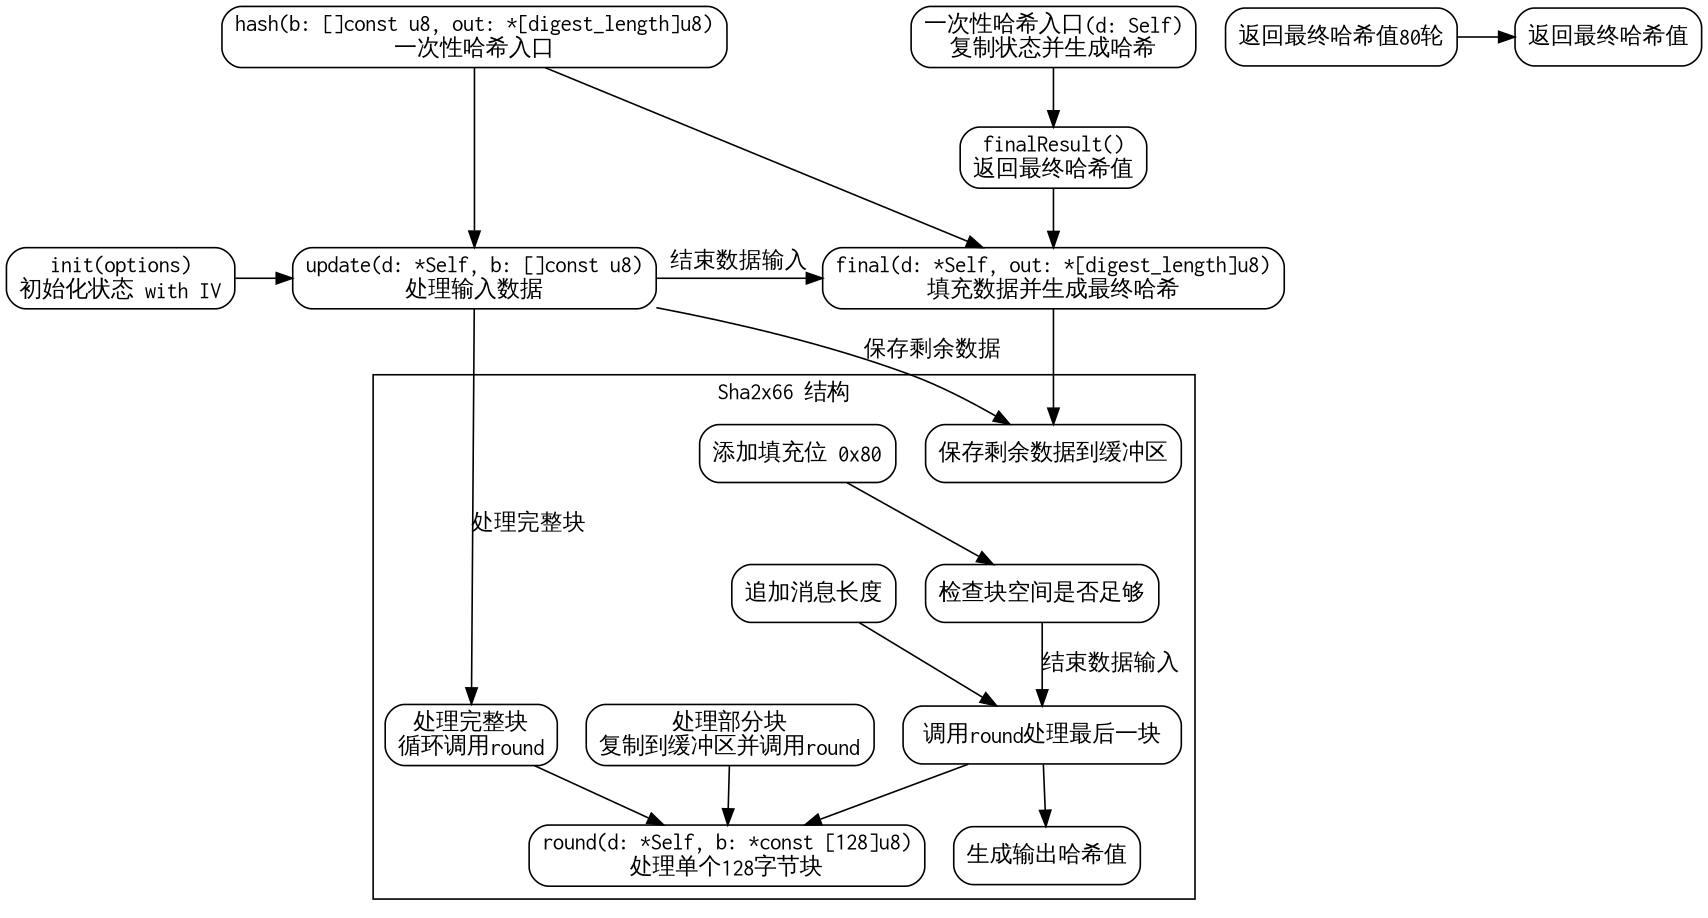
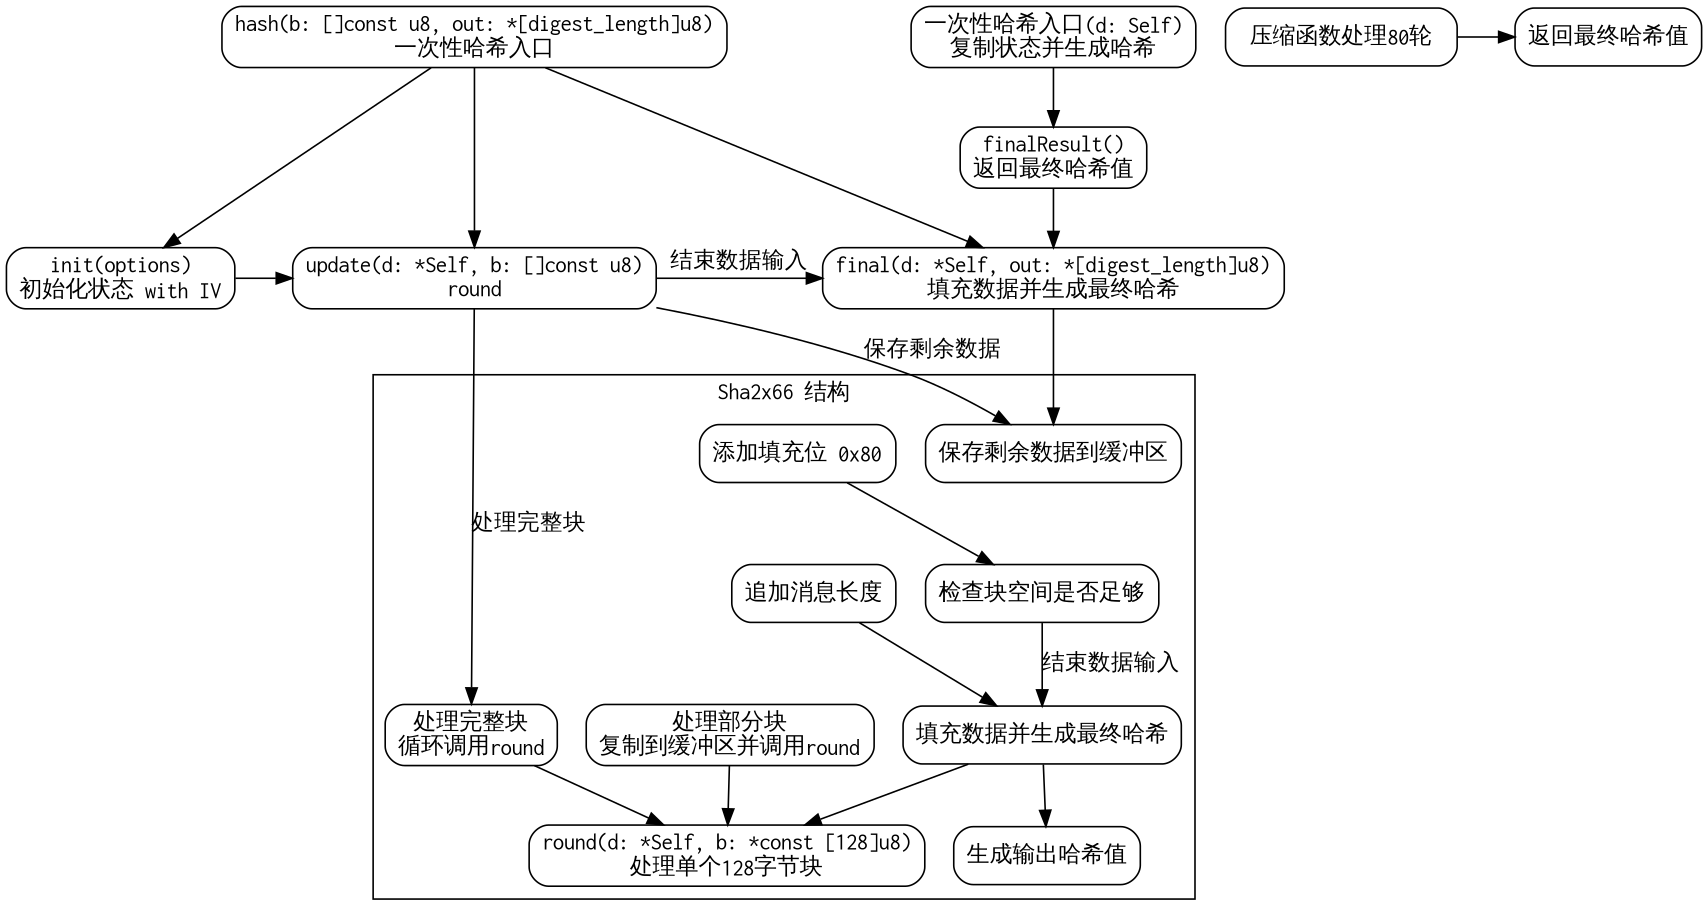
  digraph {
    rankdir=TB
    node [fontname=Courier shape=rectangle style=rounded]
    n1 [label="init(options)\n初始化状态 with IV"]
-   n2 [label="update(d: *Self, b: []const u8)\n处理输入数据"]
+   n2 [label="update(d: *Self, b: []const u8)\nround"]
    n3 [label="final(d: *Self, out: *[digest_length]u8)\n填充数据并生成最终哈希"]
    n4 [label="hash(b: []const u8, out: *[digest_length]u8)\n一次性哈希入口"]
    n5 [label="一次性哈希入口(d: Self)\n复制状态并生成哈希"]
-   n6 [label="返回最终哈希值80轮"]
+   n6 [label="压缩函数处理80轮"]
    n7 [label="返回最终哈希值"]
    n8 [label="处理部分块\n复制到缓冲区并调用round"]
    n9 [label="处理完整块\n循环调用round"]
    n10 [label="保存剩余数据到缓冲区"]
    n11 [label="round(d: *Self, b: *const [128]u8)\n处理单个128字节块"]
    n12 [label="添加填充位 0x80"]
    n13 [label="检查块空间是否足够"]
    n14 [label="追加消息长度"]
-   n15 [label="调用round处理最后一块"]
+   n15 [label="填充数据并生成最终哈希"]
    n16 [label="生成输出哈希值"]
    n17 [label="finalResult()\n返回最终哈希值"]
    subgraph sub_1 {
      rank=same
      n1
      n2
      n3
    }
    subgraph sub_2 {
      rank=same
      n4
      n5
    }
    subgraph sub_3 {
      rank=same
      n6
      n7
    }
    subgraph cluster_4 {
      fontname=Courier
      label="Sha2x66 结构"
      labelloc=t
      n8
      n9
      n10
      n11
      n12
      n13
      n14
      n15
      n16
    }
    n1 -> n2
    n2 -> n3 [label="结束数据输入"]
    n2 -> n9 [label="处理完整块"]
    n2 -> n10 [label="保存剩余数据"]
    n3 -> n10
+   n4 -> n1
    n4 -> n2
    n4 -> n3
    n5 -> n17
    n6 -> n7
    n8 -> n11
    n9 -> n11
    n12 -> n13
    n13 -> n15 [label="结束数据输入"]
    n14 -> n15
    n15 -> n11
    n15 -> n16
    n17 -> n3
  }
